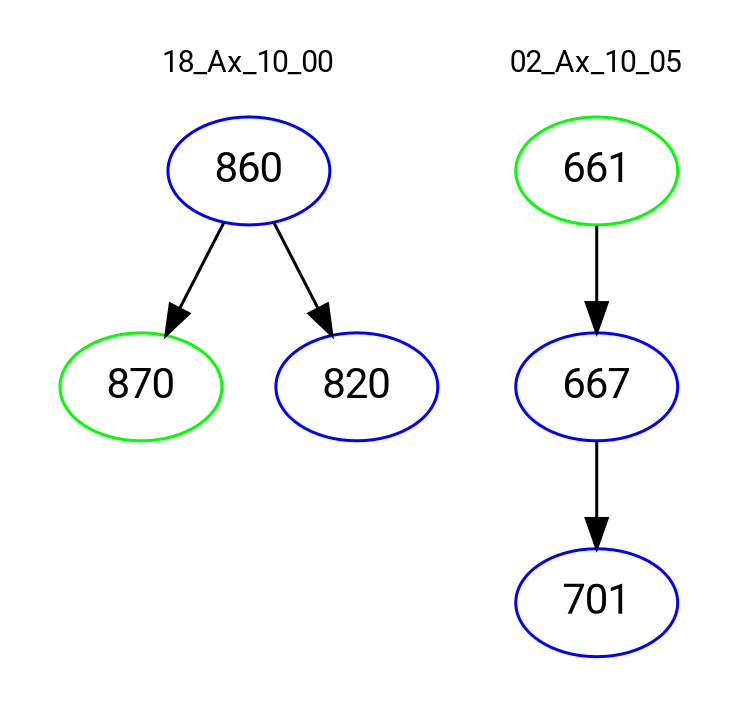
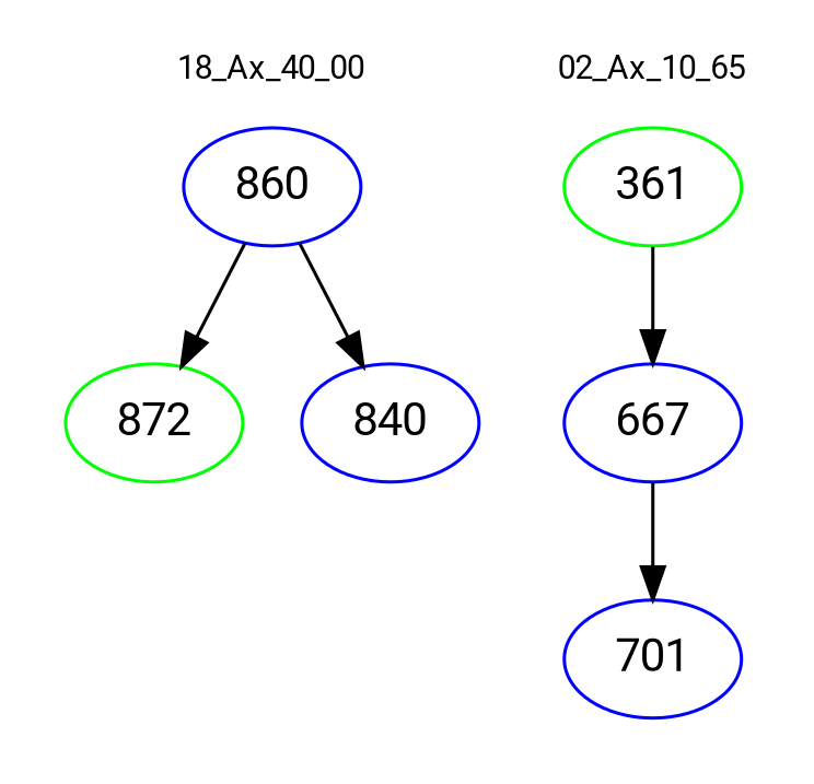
  digraph {
    fontname=Roboto
    node [color=blue fontname=Roboto]
    edge [color=black fontname=Roboto]
-   n1 [color=green label=870]
+   n1 [color=green label=872]
    n2 [label=860]
-   n3 [label=820]
-   n4 [color=green label=661]
+   n3 [label=840]
+   n4 [color=green label=361]
    n5 [label=667]
    n6 [label=701]
    subgraph cluster_1 {
      color=white
      fontsize=10
-     label="18_Ax_10_00"
+     label="18_Ax_40_00"
      n1
      n2
      n3
    }
    subgraph cluster_2 {
      color=white
      fontsize=10
-     label="02_Ax_10_05"
+     label="02_Ax_10_65"
      n4
      n5
      n6
    }
    n2 -> n1
    n2 -> n3
    n4 -> n5
    n5 -> n6
  }
